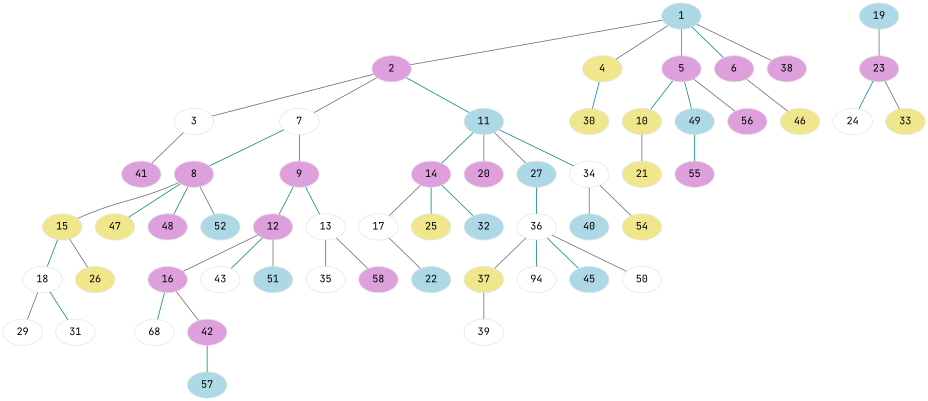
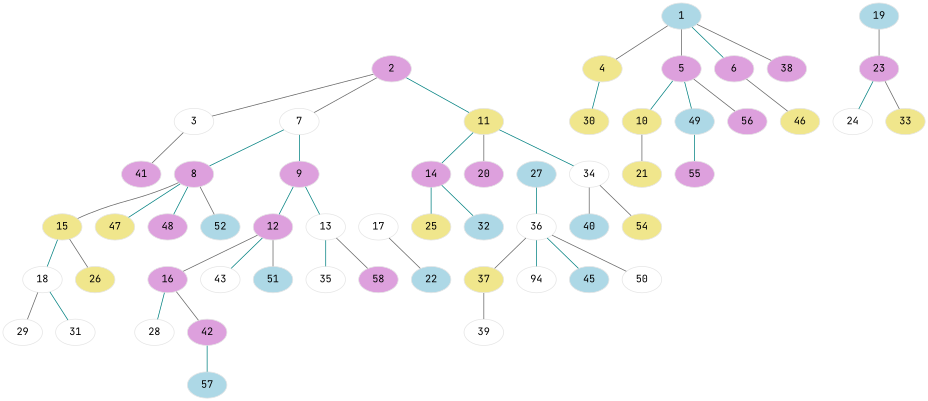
  graph {
    fontname="JetBrains Mono"
    node [color=gray90 fillcolor=plum fontname="JetBrains Mono" style=filled]
    edge [color=gray40 fontname="JetBrains Mono"]
    1 [fillcolor=lightblue]
    2
    4 [fillcolor=khaki]
    5
    6
    38
    3 [fillcolor=white]
    7 [fillcolor=white]
-   11 [fillcolor=lightblue]
+   11 [fillcolor=khaki]
    30 [fillcolor=khaki]
    10 [fillcolor=khaki]
    49 [fillcolor=lightblue]
    56
    46 [fillcolor=khaki]
    41
    8
    9
    14
    20
    27 [fillcolor=lightblue]
    34 [fillcolor=white]
    21 [fillcolor=khaki]
    55
    15 [fillcolor=khaki]
    47 [fillcolor=khaki]
    48
    52 [fillcolor=lightblue]
    12
    13 [fillcolor=white]
    18 [fillcolor=white]
    26 [fillcolor=khaki]
    16
    43 [fillcolor=white]
    51 [fillcolor=lightblue]
    35 [fillcolor=white]
    58
    17 [fillcolor=white]
    25 [fillcolor=khaki]
    32 [fillcolor=lightblue]
    36 [fillcolor=white]
    40 [fillcolor=lightblue]
    54 [fillcolor=khaki]
-   28 [fillcolor=white label=68]
+   28 [fillcolor=white]
    42
    22 [fillcolor=lightblue]
    29 [fillcolor=white]
    31 [fillcolor=white]
    19 [fillcolor=lightblue]
    23
    57 [fillcolor=lightblue]
    24 [fillcolor=white]
    33 [fillcolor=khaki]
    37 [fillcolor=khaki]
    n54 [fillcolor=white label=94]
    45 [fillcolor=lightblue]
    50 [fillcolor=white]
    39 [fillcolor=white]
-   1 -- 2
    1 -- 4
    1 -- 5
    1 -- 6 [color=teal]
    1 -- 38
    2 -- 3
    2 -- 7
    2 -- 11 [color=teal]
    4 -- 30 [color=teal]
    5 -- 10 [color=teal]
    5 -- 49 [color=teal]
    5 -- 56
    6 -- 46
    3 -- 41
    7 -- 8 [color=teal]
    7 -- 9 [color=teal]
    11 -- 14 [color=teal]
    11 -- 20
-   11 -- 27
    11 -- 34 [color=teal]
    10 -- 21
    49 -- 55 [color=teal]
    8 -- 15
    8 -- 47 [color=teal]
    8 -- 48 [color=teal]
    8 -- 52
    9 -- 12 [color=teal]
    9 -- 13 [color=teal]
-   14 -- 17
    14 -- 25 [color=teal]
    14 -- 32 [color=teal]
    27 -- 36 [color=teal]
    34 -- 40
    34 -- 54
    15 -- 18 [color=teal]
    15 -- 26
    12 -- 16
    12 -- 43 [color=teal]
    12 -- 51
    13 -- 35 [color=teal]
    13 -- 58
    18 -- 29
    18 -- 31 [color=teal]
    16 -- 28 [color=teal]
    16 -- 42
    17 -- 22
    36 -- 37
    36 -- n54 [color=teal]
    36 -- 45 [color=teal]
    36 -- 50
    42 -- 57 [color=teal]
    19 -- 23
    23 -- 24 [color=teal]
    23 -- 33
    37 -- 39
  }
